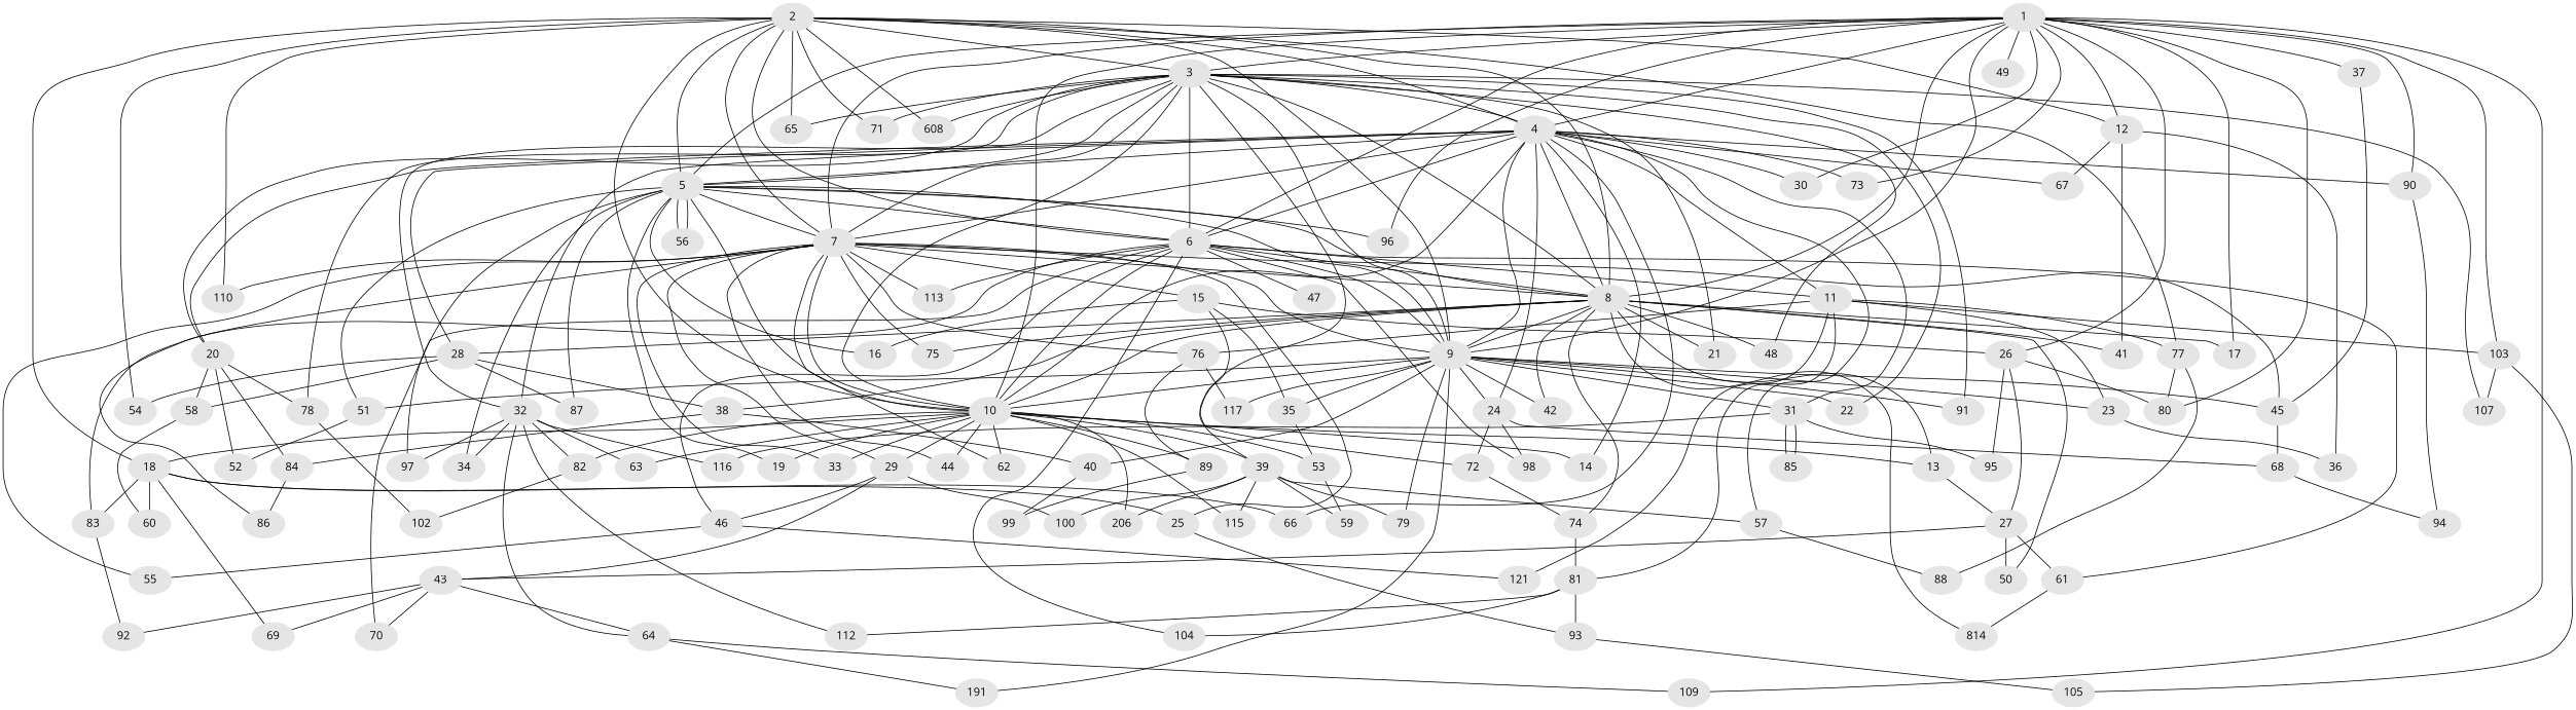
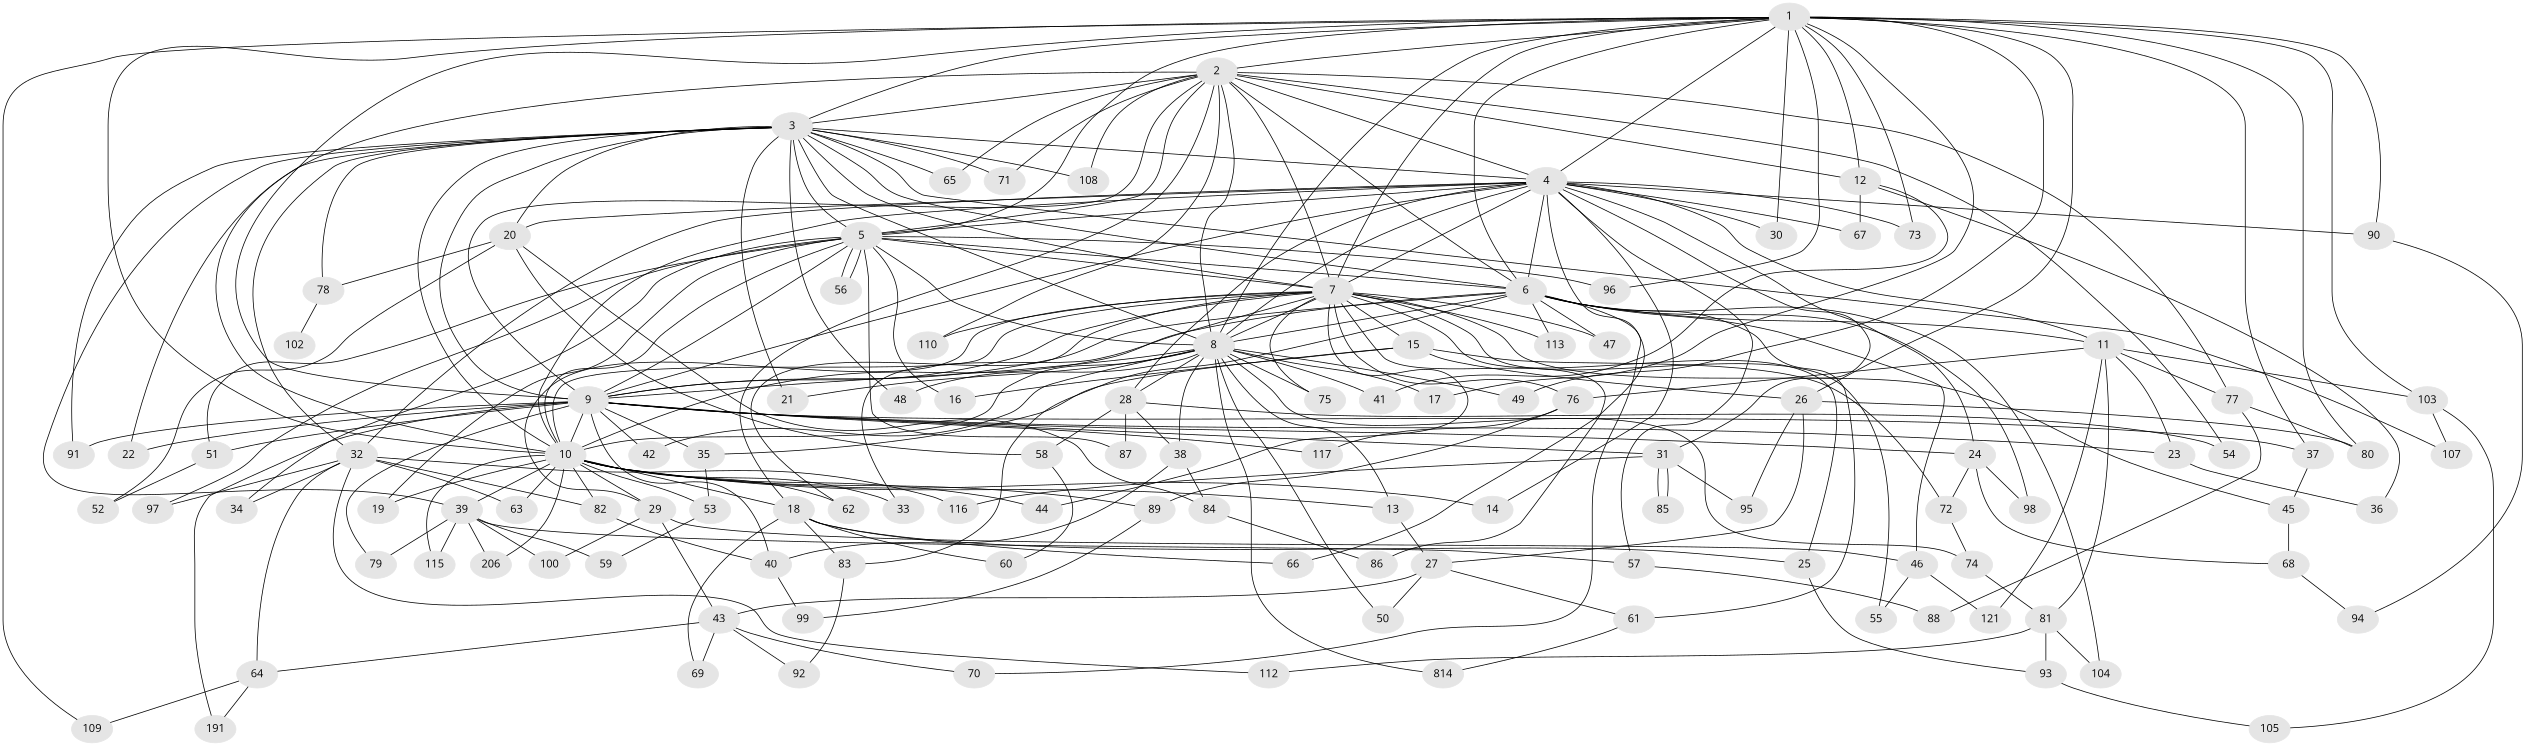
  graph {
    fontname="Open Sans"
    node [color=gray90 fontname="Open Sans" style=filled]
    edge [fontname="Open Sans"]
    1
    2
    3
    4
    5
    6
    7
    8
    9
    10
    12
    17
    26
    30
    37
    49
    73
    90
    96
    103
    109
    80
    18
    54
    65
    71
    77
-   108 [label=608]
+   108
    110
    20
    21
    22
    32
    39
    48
    78
    91
    107
    11
    14
    24
    28
    31
    57
    66
    67
    16
    19
    34
    51
    56
    87
    97
    46
    47
    61
    70
    83
    98
    104
    113
    15
    25
    29
    33
    44
    45
    55
    62
    75
    76
    86
    13
    38
    41
    42
    50
    74
    n79 [label=814]
    23
    35
    40
    79
    n84 [label=191]
    117
    53
    63
    82
    89
    n90 [label=206]
    115
    36
    72
    27
    95
    94
    105
    60
    69
    88
    52
    58
    84
    116
    64
    112
    100
    59
    102
    81
    n111 [label=121]
    68
    85
    92
    93
    43
    99
+   1 -- 2
    1 -- 3
    1 -- 4
    1 -- 5
    1 -- 6
    1 -- 7
    1 -- 8
    1 -- 9
    1 -- 10
    1 -- 12
    1 -- 17
    1 -- 26
    1 -- 30
    1 -- 37
    1 -- 49
    1 -- 73
    1 -- 90
    1 -- 96
    1 -- 103
    1 -- 109
    1 -- 80
    2 -- 3
    2 -- 4
    2 -- 5
    2 -- 6
    2 -- 7
    2 -- 8
    2 -- 9
    2 -- 10
    2 -- 12
    2 -- 18
    2 -- 54
    2 -- 65
    2 -- 71
    2 -- 77
    2 -- 108
    2 -- 110
    3 -- 4
    3 -- 5
    3 -- 6
    3 -- 7
    3 -- 8
    3 -- 9
    3 -- 10
    3 -- 65
    3 -- 71
    3 -- 108
    3 -- 20
    3 -- 21
    3 -- 22
    3 -- 32
    3 -- 39
    3 -- 48
    3 -- 78
    3 -- 91
    3 -- 107
    4 -- 5
    4 -- 6
    4 -- 7
    4 -- 8
    4 -- 9
    4 -- 10
    4 -- 30
    4 -- 73
    4 -- 90
    4 -- 20
    4 -- 32
    4 -- 11
    4 -- 14
    4 -- 24
    4 -- 28
    4 -- 31
    4 -- 57
    4 -- 66
    4 -- 67
    5 -- 6
    5 -- 7
    5 -- 8
    5 -- 9
    5 -- 10
    5 -- 96
    5 -- 16
    5 -- 19
    5 -- 34
    5 -- 51
    5 -- 56
    5 -- 56
    5 -- 87
    5 -- 97
    6 -- 8
    6 -- 9
    6 -- 10
    6 -- 11
    6 -- 46
    6 -- 47
    6 -- 61
    6 -- 70
    6 -- 83
    6 -- 98
    6 -- 104
    6 -- 113
    7 -- 8
    7 -- 9
    7 -- 10
    7 -- 110
+   7 -- 47
    7 -- 113
    7 -- 15
    7 -- 25
    7 -- 29
    7 -- 33
    7 -- 44
    7 -- 45
    7 -- 55
    7 -- 62
    7 -- 75
    7 -- 76
    7 -- 86
    8 -- 9
    8 -- 10
    8 -- 17
+   8 -- 49
    8 -- 21
    8 -- 48
    8 -- 28
    8 -- 75
    8 -- 13
    8 -- 38
    8 -- 41
    8 -- 42
    8 -- 50
    8 -- 74
    8 -- n79
    9 -- 10
-   9 -- 45
+   9 -- 37
    9 -- 22
    9 -- 91
    9 -- 24
    9 -- 31
    9 -- 51
    9 -- 42
    9 -- 23
    9 -- 35
    9 -- 40
    9 -- 79
    9 -- n84
    9 -- 117
    10 -- 18
    10 -- 39
    10 -- 14
    10 -- 19
    10 -- 29
    10 -- 33
    10 -- 44
    10 -- 62
    10 -- 13
    10 -- 53
    10 -- 63
    10 -- 82
    10 -- 89
    10 -- n90
    10 -- 115
    12 -- 67
    12 -- 41
    12 -- 36
    26 -- 80
    26 -- 27
    26 -- 95
    37 -- 45
    90 -- 94
    103 -- 107
    103 -- 105
    18 -- 66
    18 -- 83
    18 -- 25
    18 -- 60
    18 -- 69
    77 -- 80
    77 -- 88
    20 -- 78
    20 -- 52
    20 -- 58
    20 -- 84
    32 -- 34
    32 -- 97
    32 -- 63
    32 -- 82
    32 -- 116
    32 -- 64
    32 -- 112
    39 -- 57
    39 -- 79
    39 -- n90
    39 -- 115
    39 -- 100
    39 -- 59
    78 -- 102
    11 -- 103
    11 -- 77
    11 -- 76
    11 -- 23
    11 -- 81
    11 -- n111
    24 -- 98
    24 -- 72
    24 -- 68
    28 -- 54
    28 -- 87
    28 -- 38
    28 -- 58
    31 -- 95
    31 -- 116
    31 -- 85
    31 -- 85
    57 -- 88
    51 -- 52
    46 -- 55
    46 -- n111
    61 -- n79
    83 -- 92
    15 -- 26
    15 -- 16
    15 -- 35
    15 -- 72
    25 -- 93
    29 -- 46
    29 -- 100
    29 -- 43
    45 -- 68
    76 -- 117
    76 -- 89
    13 -- 27
    38 -- 40
    38 -- 84
    74 -- 81
    23 -- 36
    35 -- 53
    40 -- 99
    53 -- 59
-   82 -- 102
+   82 -- 40
    89 -- 99
    72 -- 74
    27 -- 61
    27 -- 50
    27 -- 43
    58 -- 60
    84 -- 86
    64 -- 109
    64 -- n84
    81 -- 104
    81 -- 112
    81 -- 93
    68 -- 94
    93 -- 105
    43 -- 70
    43 -- 69
    43 -- 64
    43 -- 92
  }
